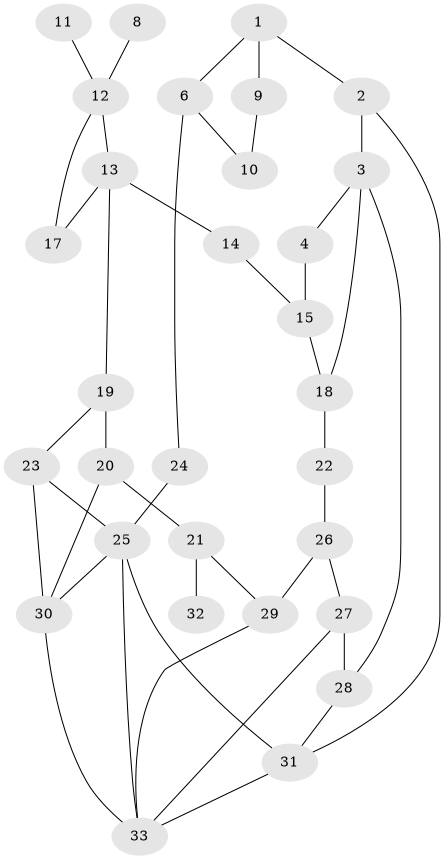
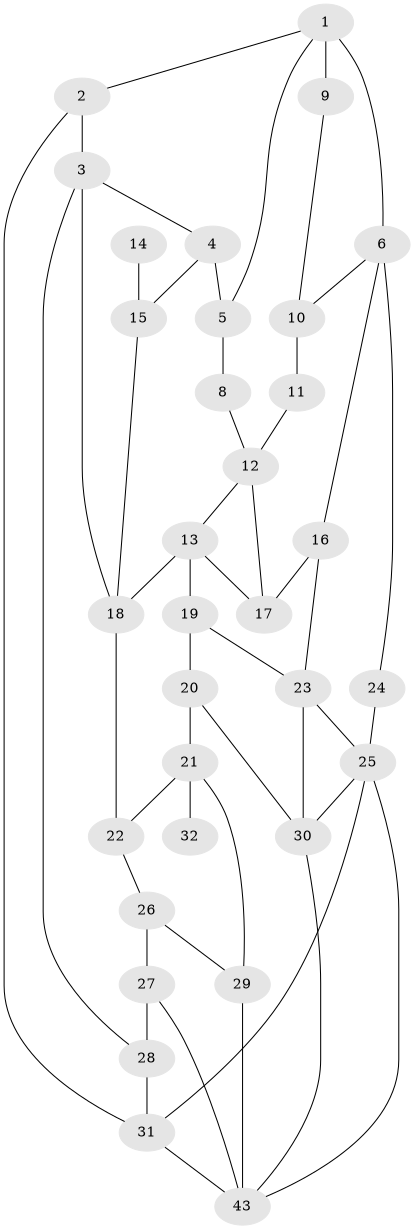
  graph {
    node [color=gray90 style=filled]
    edge [weight=1.0]
    1
    2
+   5
    6
    9
    3
    31
    8
    10
+   16
    24
    4
    18
    28
-   33
+   33 [label=43]
    15
    22
    12
    11
    17
    23
    25
    13
    14
    19
    20
    30
    26
    21
    29
    32
    27
    1 -- 2
+   1 -- 5
    1 -- 6
    1 -- 9 [weight=2.0]
    2 -- 3
    2 -- 31
+   5 -- 8 [weight=2.0]
    6 -- 10
+   6 -- 16
    6 -- 24
    9 -- 10
    3 -- 4
    3 -- 18
    3 -- 28
    31 -- 33
    8 -- 12 [weight=2.0]
+   10 -- 11
+   16 -- 17
+   16 -- 23
    24 -- 25 [weight=2.0]
+   4 -- 5
    4 -- 15
    18 -- 22
    28 -- 31
    15 -- 18
    22 -- 26
    12 -- 17
    12 -- 13
    11 -- 12 [weight=2.0]
    23 -- 25
    23 -- 30
    25 -- 31
    25 -- 33
    25 -- 30
    13 -- 17
-   13 -- 14 [weight=2.0]
+   13 -- 18 [weight=2.0]
    13 -- 19 [weight=2.0]
    14 -- 15
    19 -- 23
    19 -- 20 [weight=2.0]
    20 -- 30
    20 -- 21 [weight=2.0]
    30 -- 33
    26 -- 29
    26 -- 27
+   21 -- 22
    21 -- 29
    21 -- 32 [weight=2.0]
    29 -- 33
    27 -- 28 [weight=2.0]
    27 -- 33
  }
